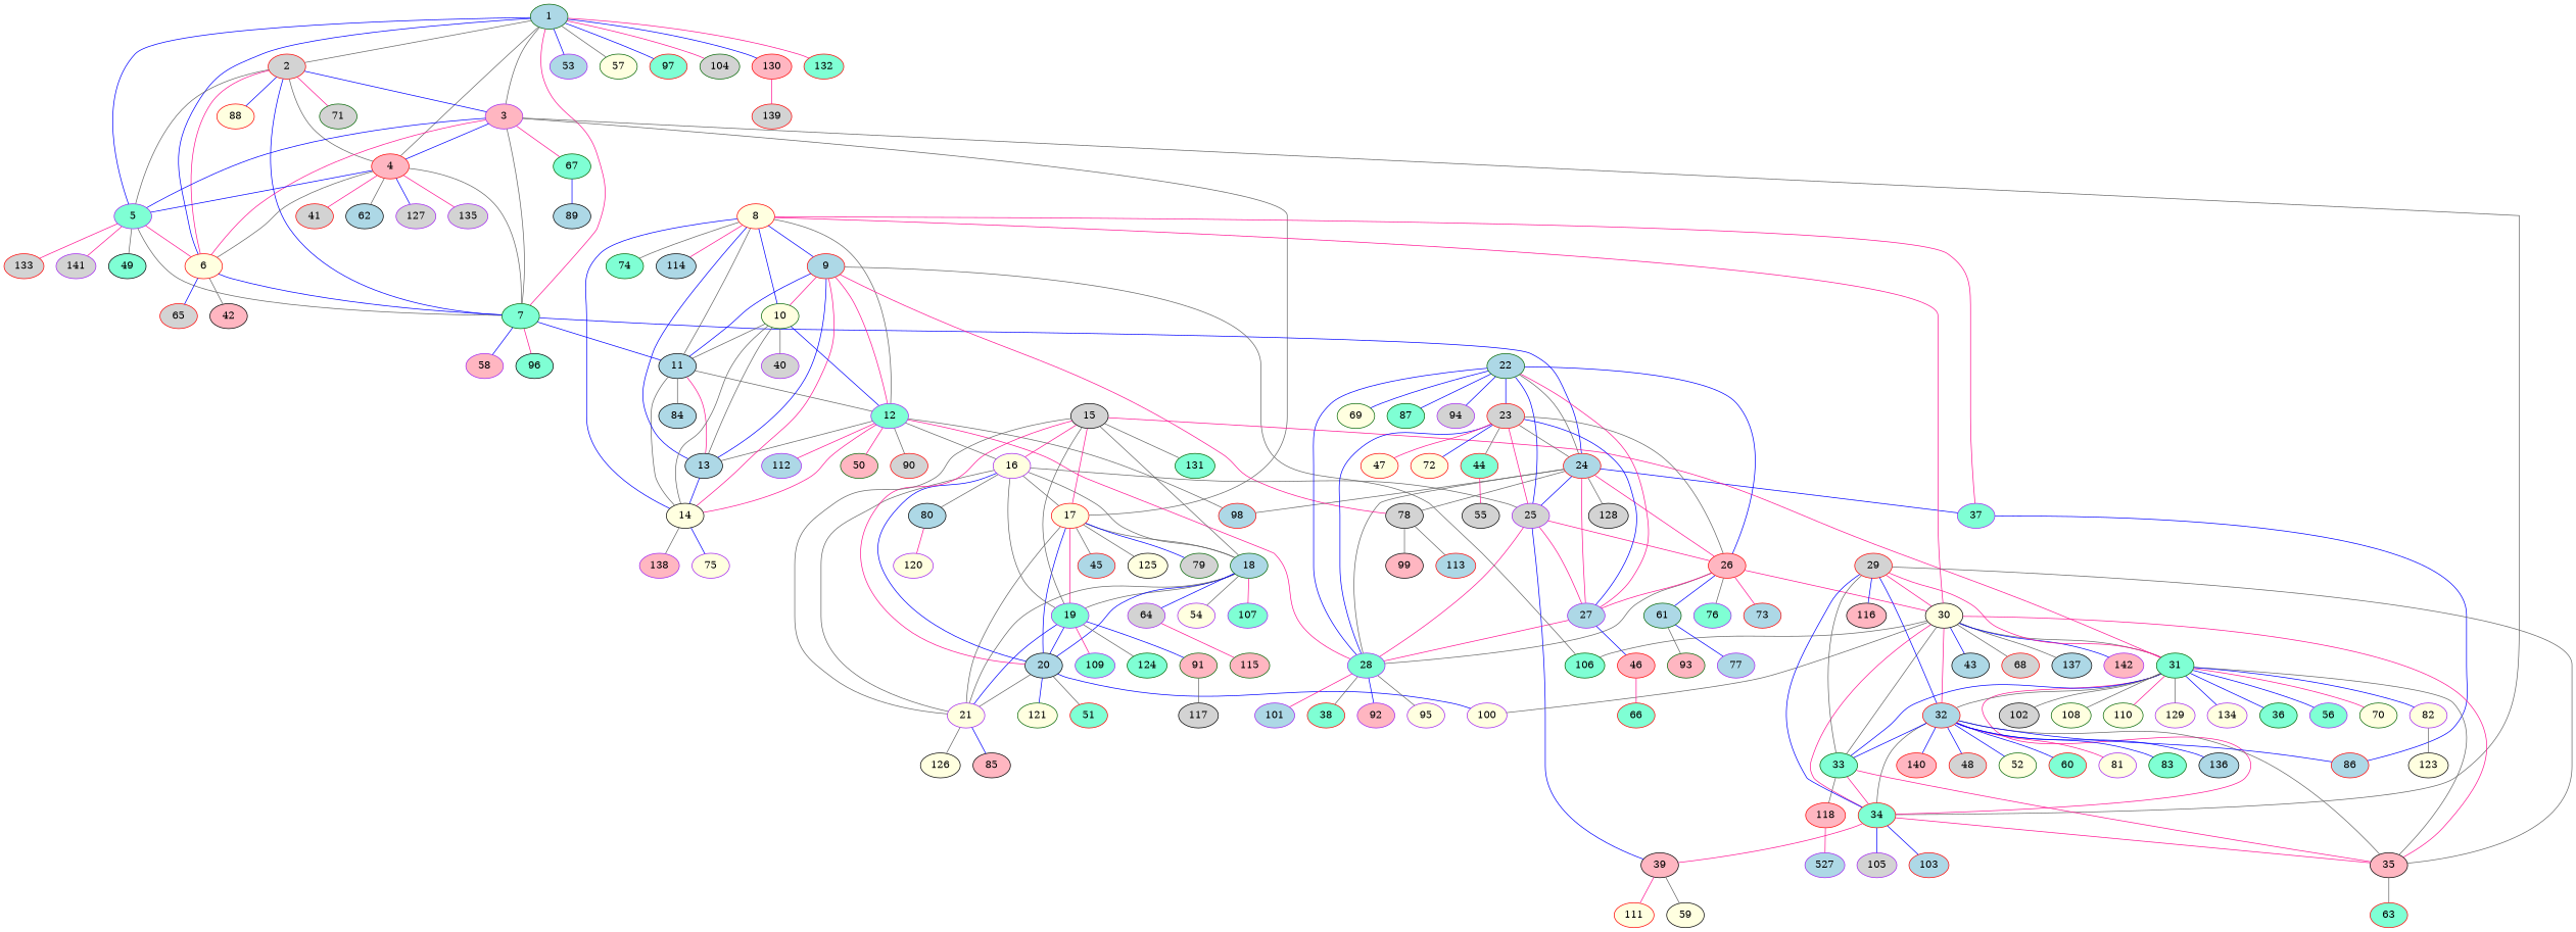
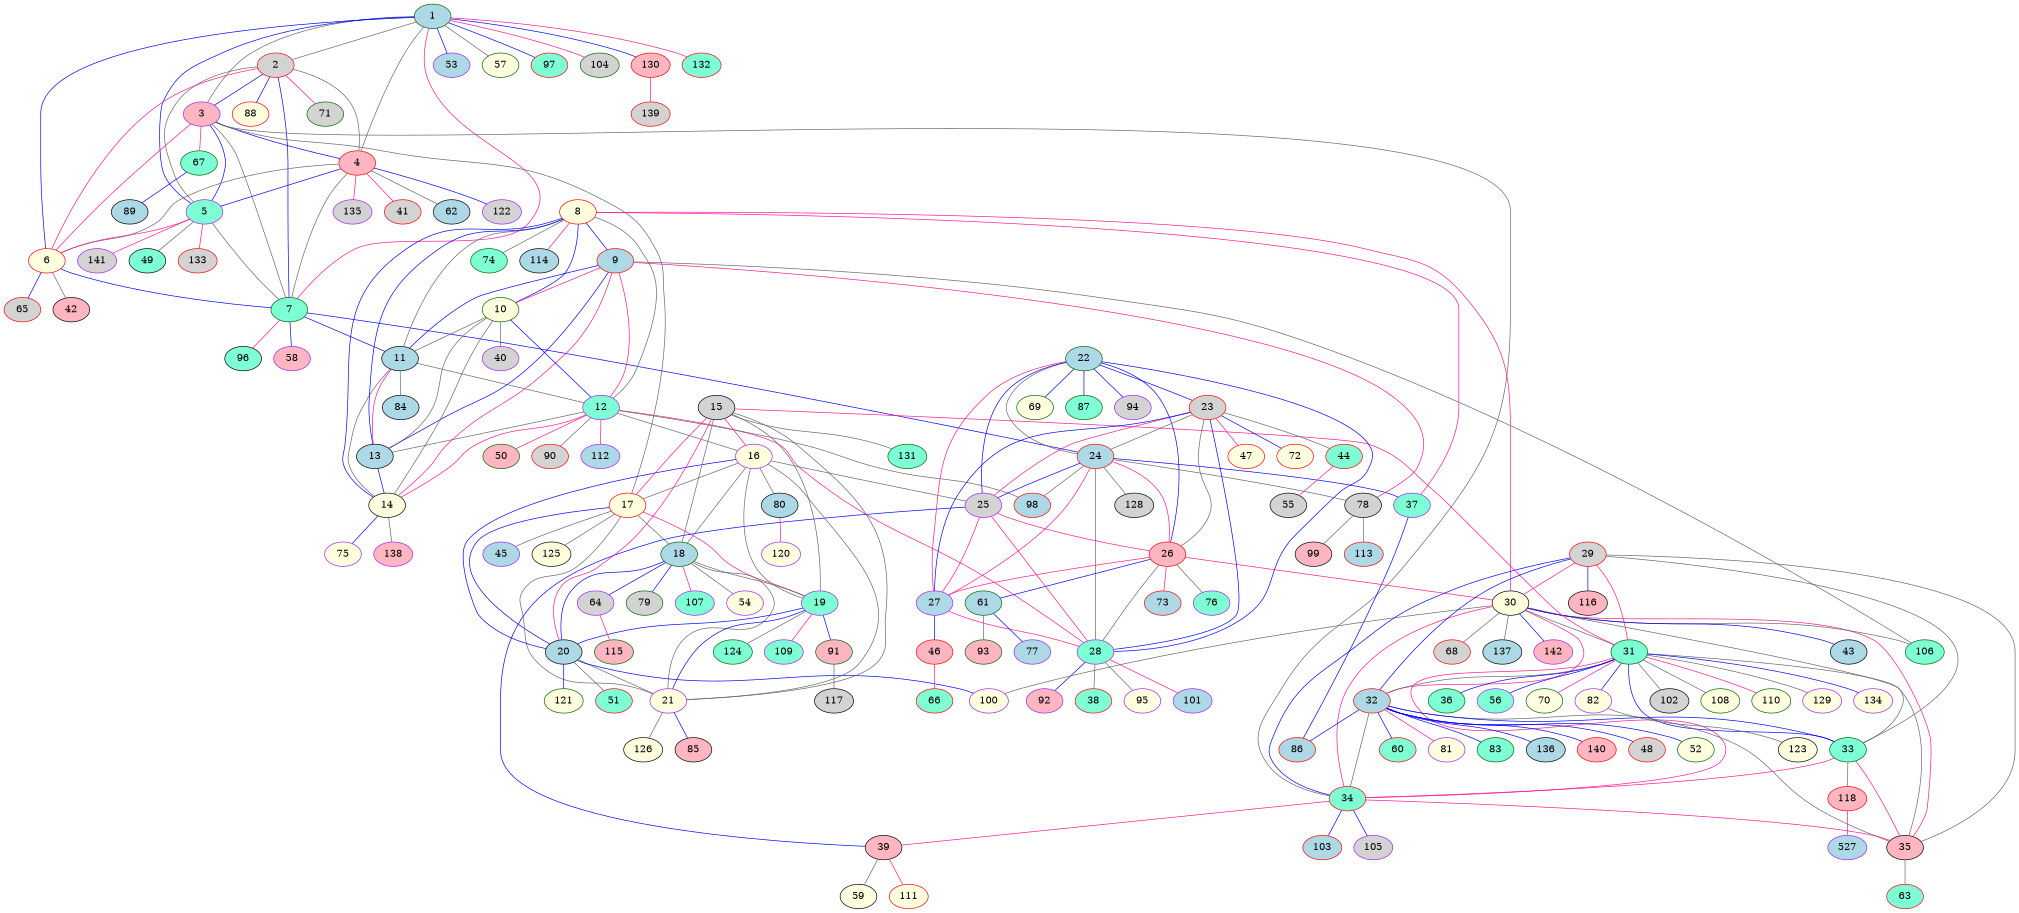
  graph {
    fontname="DejaVu Serif"
    node [color=red fillcolor=lightyellow fontname="DejaVu Serif" style=filled]
    edge [color=gray40 fontname="DejaVu Serif"]
    1 [color=darkgreen fillcolor=lightblue]
    2 [fillcolor=lightgrey]
    3 [color=purple fillcolor=lightpink]
    4 [fillcolor=lightpink]
    5 [color=purple fillcolor=aquamarine]
    6
    7 [color=darkgreen fillcolor=aquamarine]
    53 [color=purple fillcolor=lightblue]
    57 [color=darkgreen]
    97 [fillcolor=aquamarine]
    104 [color=darkgreen fillcolor=lightgrey]
    130 [fillcolor=lightpink]
    132 [fillcolor=aquamarine]
    71 [color=darkgreen fillcolor=lightgrey]
    88
    17
    34 [fillcolor=aquamarine]
    67 [color=darkgreen fillcolor=aquamarine]
    41 [fillcolor=lightgrey]
    62 [color=black fillcolor=lightblue]
-   122 [color=purple fillcolor=lightgrey label=127]
+   122 [color=purple fillcolor=lightgrey]
    135 [color=purple fillcolor=lightgrey]
    49 [color=black fillcolor=aquamarine]
    133 [fillcolor=lightgrey]
    141 [color=purple fillcolor=lightgrey]
    42 [color=black fillcolor=lightpink]
    65 [fillcolor=lightgrey]
    11 [color=black fillcolor=lightblue]
    24 [fillcolor=lightblue]
    58 [color=purple fillcolor=lightpink]
    96 [color=black fillcolor=aquamarine]
    139 [fillcolor=lightgrey]
    18 [color=darkgreen fillcolor=lightblue]
    19 [color=purple fillcolor=aquamarine]
    20 [color=black fillcolor=lightblue]
    21 [color=purple]
-   45 [fillcolor=lightblue]
+   45 [color=purple fillcolor=lightblue]
    125 [color=black]
    39 [color=black fillcolor=lightpink]
    35 [color=black fillcolor=lightpink]
    103 [fillcolor=lightblue]
    105 [color=purple fillcolor=lightgrey]
    89 [color=black fillcolor=lightblue]
    12 [color=purple fillcolor=aquamarine]
    13 [color=black fillcolor=lightblue]
    14 [color=black]
    84 [color=black fillcolor=lightblue]
    37 [color=purple fillcolor=aquamarine]
    78 [color=black fillcolor=lightgrey]
    28 [color=purple fillcolor=aquamarine]
    98 [fillcolor=lightblue]
    25 [color=purple fillcolor=lightgrey]
    26 [fillcolor=lightpink]
    27 [color=purple fillcolor=lightblue]
    128 [color=black fillcolor=lightgrey]
    8
    9 [fillcolor=lightblue]
    10 [color=darkgreen]
    30 [color=black]
    74 [color=darkgreen fillcolor=aquamarine]
    114 [color=black fillcolor=lightblue]
    106 [color=darkgreen fillcolor=aquamarine]
    40 [color=purple fillcolor=lightgrey]
    16 [color=purple]
    50 [color=darkgreen fillcolor=lightpink]
    90 [fillcolor=lightgrey]
    112 [color=purple fillcolor=lightblue]
    75 [color=purple]
    138 [color=purple fillcolor=lightpink]
    31 [color=darkgreen fillcolor=aquamarine]
    100 [color=purple]
    32 [fillcolor=lightblue]
    33 [color=darkgreen fillcolor=aquamarine]
    43 [color=black fillcolor=lightblue]
    68 [fillcolor=lightgrey]
    137 [color=black fillcolor=lightblue]
    142 [color=purple fillcolor=lightpink]
    86 [fillcolor=lightblue]
    99 [color=black fillcolor=lightpink]
    113 [fillcolor=lightblue]
    80 [color=black fillcolor=lightblue]
    38 [fillcolor=aquamarine]
    92 [color=purple fillcolor=lightpink]
    95 [color=purple]
    101 [color=purple fillcolor=lightblue]
    15 [color=black fillcolor=lightgrey]
    131 [color=darkgreen fillcolor=aquamarine]
    54 [color=purple]
    64 [color=purple fillcolor=lightgrey]
    79 [color=darkgreen fillcolor=lightgrey]
    107 [color=purple fillcolor=aquamarine]
    91 [color=darkgreen fillcolor=lightpink]
    109 [color=purple fillcolor=aquamarine]
    124 [color=darkgreen fillcolor=aquamarine]
    51 [fillcolor=aquamarine]
    121 [color=darkgreen]
    85 [color=black fillcolor=lightpink]
    126 [color=black]
    36 [color=darkgreen fillcolor=aquamarine]
    56 [color=purple fillcolor=aquamarine]
    70 [color=darkgreen]
    82 [color=purple]
    102 [color=black fillcolor=lightgrey]
    108 [color=darkgreen]
    110 [color=darkgreen]
    129 [color=purple]
    134 [color=purple]
    120 [color=purple]
    115 [color=darkgreen fillcolor=lightpink]
    117 [color=black fillcolor=lightgrey]
    22 [color=darkgreen fillcolor=lightblue]
    23 [fillcolor=lightgrey]
    69 [color=darkgreen]
    87 [color=darkgreen fillcolor=aquamarine]
    94 [color=purple fillcolor=lightgrey]
    44 [fillcolor=aquamarine]
    47
    72
    61 [color=darkgreen fillcolor=lightblue]
    73 [fillcolor=lightblue]
    76 [color=purple fillcolor=aquamarine]
    46 [fillcolor=lightpink]
    55 [color=black fillcolor=lightgrey]
    59 [color=black]
    111
    93 [color=darkgreen fillcolor=lightpink]
    77 [color=purple fillcolor=lightblue]
    66 [fillcolor=aquamarine]
    29 [fillcolor=lightgrey]
    116 [color=black fillcolor=lightpink]
    48 [fillcolor=lightgrey]
    52 [color=darkgreen]
    60 [fillcolor=aquamarine]
    81 [color=purple]
    83 [color=darkgreen fillcolor=aquamarine]
    136 [color=black fillcolor=lightblue]
    140 [fillcolor=lightpink]
    118 [fillcolor=lightpink]
    63 [fillcolor=aquamarine]
    123 [color=black]
    n141 [color=purple fillcolor=lightblue label=527]
    1 -- 2
    1 -- 3
    1 -- 4
    1 -- 5 [color=blue]
    1 -- 6 [color=blue]
    1 -- 7 [color=deeppink]
    1 -- 53 [color=blue]
    1 -- 57
    1 -- 97 [color=blue]
    1 -- 104 [color=deeppink]
    1 -- 130 [color=blue]
    1 -- 132 [color=deeppink]
    2 -- 3 [color=blue]
    2 -- 4
    2 -- 5
    2 -- 6 [color=deeppink]
    2 -- 7 [color=blue]
    2 -- 71 [color=deeppink]
    2 -- 88 [color=blue]
    3 -- 4 [color=blue]
    3 -- 5 [color=blue]
    3 -- 6 [color=deeppink]
    3 -- 7
    3 -- 17
    3 -- 34
    3 -- 67 [color=deeppink]
    4 -- 5 [color=blue]
    4 -- 6
    4 -- 7
    4 -- 41 [color=deeppink]
    4 -- 62
    4 -- 122 [color=blue]
    4 -- 135 [color=deeppink]
    5 -- 6 [color=deeppink]
    5 -- 7
    5 -- 49
    5 -- 133 [color=deeppink]
    5 -- 141 [color=deeppink]
    6 -- 7 [color=blue]
    6 -- 42
    6 -- 65 [color=blue]
    7 -- 11 [color=blue]
    7 -- 24 [color=blue]
    7 -- 58 [color=blue]
    7 -- 96 [color=deeppink]
    130 -- 139 [color=deeppink]
    17 -- 18
    17 -- 19 [color=deeppink]
    17 -- 20 [color=blue]
    17 -- 21
    17 -- 45
    17 -- 125
    34 -- 39 [color=deeppink]
    34 -- 35 [color=deeppink]
    34 -- 103 [color=blue]
    34 -- 105 [color=blue]
    67 -- 89 [color=blue]
    11 -- 12
    11 -- 13 [color=deeppink]
    11 -- 14
    11 -- 84
    24 -- 37 [color=blue]
    24 -- 78
    24 -- 28
    24 -- 98
    24 -- 25 [color=blue]
    24 -- 26 [color=deeppink]
    24 -- 27 [color=deeppink]
    24 -- 128
    18 -- 19
    18 -- 20 [color=blue]
    18 -- 21
    18 -- 54
    18 -- 64 [color=blue]
-   17 -- 79 [color=blue]
+   18 -- 79 [color=blue]
    18 -- 107 [color=deeppink]
    19 -- 20 [color=blue]
    19 -- 21 [color=blue]
    19 -- 91 [color=blue]
    19 -- 109 [color=deeppink]
    19 -- 124
    20 -- 21
    20 -- 100 [color=blue]
    20 -- 51
    20 -- 121 [color=blue]
    21 -- 85 [color=blue]
    21 -- 126
    39 -- 59
    39 -- 111 [color=deeppink]
    35 -- 63
    12 -- 13
    12 -- 14 [color=deeppink]
    12 -- 28 [color=deeppink]
    12 -- 98
    12 -- 16
    12 -- 50 [color=deeppink]
    12 -- 90
    12 -- 112 [color=deeppink]
    13 -- 14 [color=blue]
    14 -- 75 [color=blue]
    14 -- 138
    37 -- 86 [color=blue]
    78 -- 99
    78 -- 113
    28 -- 38
    28 -- 92 [color=blue]
    28 -- 95
    28 -- 101 [color=deeppink]
    25 -- 39 [color=blue]
    25 -- 28 [color=deeppink]
    25 -- 26 [color=deeppink]
    25 -- 27 [color=deeppink]
    26 -- 28
    26 -- 27 [color=deeppink]
    26 -- 30 [color=deeppink]
    26 -- 61 [color=blue]
    26 -- 73 [color=deeppink]
    26 -- 76
    27 -- 28 [color=deeppink]
    27 -- 46 [color=blue]
    8 -- 11
    8 -- 12
    8 -- 13 [color=blue]
    8 -- 14 [color=blue]
    8 -- 37 [color=deeppink]
    8 -- 9 [color=blue]
    8 -- 10 [color=blue]
    8 -- 30 [color=deeppink]
    8 -- 74
    8 -- 114 [color=deeppink]
    9 -- 11 [color=blue]
    9 -- 12 [color=deeppink]
    9 -- 13 [color=blue]
    9 -- 14 [color=deeppink]
    9 -- 78 [color=deeppink]
    9 -- 10 [color=deeppink]
    9 -- 106
    10 -- 11
    10 -- 12 [color=blue]
    10 -- 13
    10 -- 14
    10 -- 40
    30 -- 34 [color=deeppink]
    30 -- 35 [color=deeppink]
    30 -- 106
    30 -- 31
    30 -- 100
    30 -- 32 [color=deeppink]
    30 -- 33
    30 -- 43 [color=blue]
    30 -- 68
    30 -- 137
    30 -- 142 [color=blue]
    16 -- 17
    16 -- 18
    16 -- 19
    16 -- 20 [color=blue]
    16 -- 21
    16 -- 25
    16 -- 80
    31 -- 34 [color=deeppink]
    31 -- 35
    31 -- 32
    31 -- 33 [color=blue]
    31 -- 36 [color=blue]
    31 -- 56 [color=blue]
    31 -- 70 [color=deeppink]
    31 -- 82 [color=blue]
    31 -- 102
    31 -- 108
    31 -- 110 [color=deeppink]
    31 -- 129
    31 -- 134 [color=blue]
    32 -- 34
    32 -- 35
    32 -- 33 [color=blue]
    32 -- 86 [color=blue]
    32 -- 48 [color=blue]
    32 -- 52 [color=blue]
    32 -- 60 [color=blue]
    32 -- 81 [color=deeppink]
    32 -- 83 [color=blue]
    32 -- 136 [color=blue]
    32 -- 140 [color=blue]
    33 -- 34 [color=deeppink]
    33 -- 35 [color=deeppink]
    33 -- 118
    80 -- 120 [color=deeppink]
    15 -- 17 [color=deeppink]
    15 -- 18
    15 -- 19
    15 -- 20 [color=deeppink]
    15 -- 21
    15 -- 16 [color=deeppink]
    15 -- 31 [color=deeppink]
    15 -- 131
    64 -- 115 [color=deeppink]
    91 -- 117
    82 -- 123
    22 -- 24
    22 -- 28 [color=blue]
    22 -- 25 [color=blue]
    22 -- 26 [color=blue]
    22 -- 27 [color=deeppink]
    22 -- 23 [color=blue]
    22 -- 69 [color=blue]
    22 -- 87 [color=blue]
    22 -- 94 [color=blue]
    23 -- 24
    23 -- 28 [color=blue]
    23 -- 25 [color=deeppink]
    23 -- 26
    23 -- 27 [color=blue]
    23 -- 44
    23 -- 47 [color=deeppink]
    23 -- 72 [color=blue]
    44 -- 55 [color=deeppink]
    61 -- 93
    61 -- 77 [color=blue]
    46 -- 66 [color=deeppink]
    29 -- 34 [color=blue]
    29 -- 35
    29 -- 30 [color=deeppink]
    29 -- 31 [color=deeppink]
    29 -- 32 [color=blue]
    29 -- 33
    29 -- 116 [color=blue]
    118 -- n141 [color=deeppink]
  }
